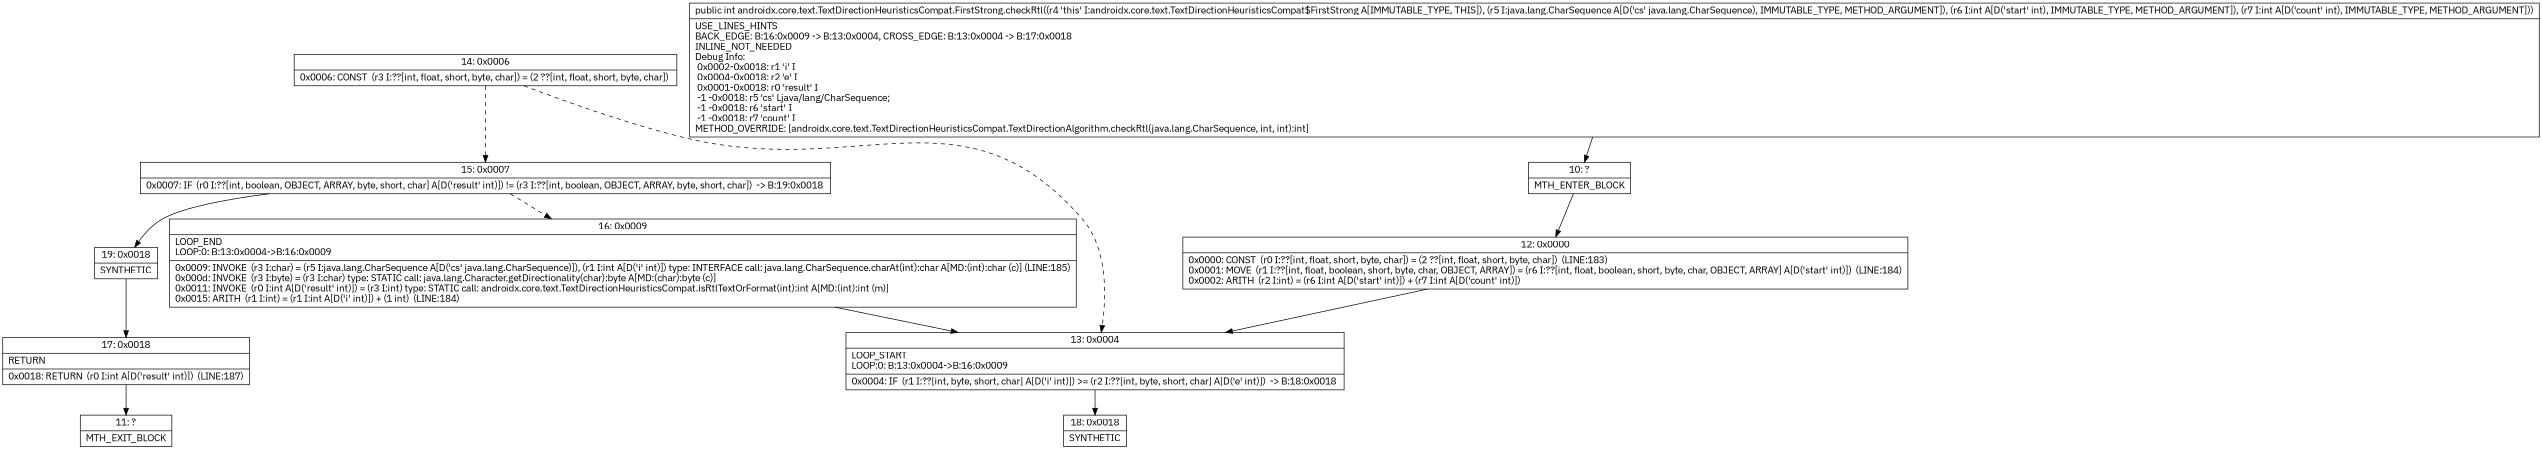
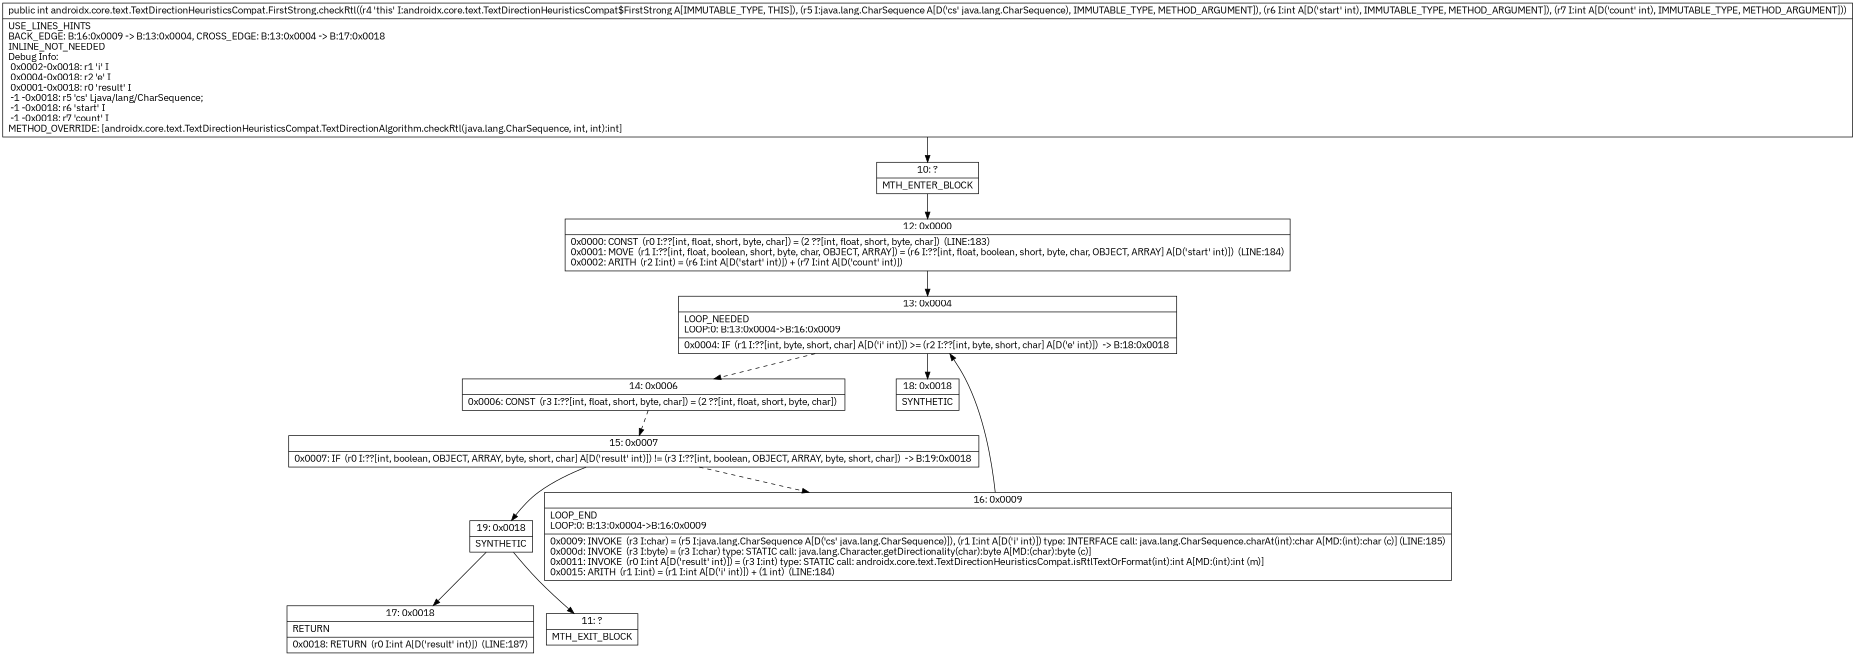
  digraph {
    fontname="IBM Plex Sans"
    node [fontname="IBM Plex Sans" shape=record]
    edge [fontname="IBM Plex Sans"]
    n1 [label="{10\:\ ?|MTH_ENTER_BLOCK\l}"]
    n2 [label="{12\:\ 0x0000|0x0000: CONST  (r0 I:??[int, float, short, byte, char]) = (2 ??[int, float, short, byte, char])  (LINE:183)\l0x0001: MOVE  (r1 I:??[int, float, boolean, short, byte, char, OBJECT, ARRAY]) = (r6 I:??[int, float, boolean, short, byte, char, OBJECT, ARRAY] A[D('start' int)])  (LINE:184)\l0x0002: ARITH  (r2 I:int) = (r6 I:int A[D('start' int)]) + (r7 I:int A[D('count' int)]) \l}"]
-   n3 [label="{13\:\ 0x0004|LOOP_START\lLOOP:0: B:13:0x0004\-\>B:16:0x0009\l|0x0004: IF  (r1 I:??[int, byte, short, char] A[D('i' int)]) \>= (r2 I:??[int, byte, short, char] A[D('e' int)])  \-\> B:18:0x0018 \l}"]
+   n3 [label="{13\:\ 0x0004|LOOP_NEEDED\lLOOP:0: B:13:0x0004\-\>B:16:0x0009\l|0x0004: IF  (r1 I:??[int, byte, short, char] A[D('i' int)]) \>= (r2 I:??[int, byte, short, char] A[D('e' int)])  \-\> B:18:0x0018 \l}"]
    n4 [label="{14\:\ 0x0006|0x0006: CONST  (r3 I:??[int, float, short, byte, char]) = (2 ??[int, float, short, byte, char]) \l}"]
    n5 [label="{18\:\ 0x0018|SYNTHETIC\l}"]
    n6 [label="{15\:\ 0x0007|0x0007: IF  (r0 I:??[int, boolean, OBJECT, ARRAY, byte, short, char] A[D('result' int)]) != (r3 I:??[int, boolean, OBJECT, ARRAY, byte, short, char])  \-\> B:19:0x0018 \l}"]
    n7 [label="{16\:\ 0x0009|LOOP_END\lLOOP:0: B:13:0x0004\-\>B:16:0x0009\l|0x0009: INVOKE  (r3 I:char) = (r5 I:java.lang.CharSequence A[D('cs' java.lang.CharSequence)]), (r1 I:int A[D('i' int)]) type: INTERFACE call: java.lang.CharSequence.charAt(int):char A[MD:(int):char (c)] (LINE:185)\l0x000d: INVOKE  (r3 I:byte) = (r3 I:char) type: STATIC call: java.lang.Character.getDirectionality(char):byte A[MD:(char):byte (c)]\l0x0011: INVOKE  (r0 I:int A[D('result' int)]) = (r3 I:int) type: STATIC call: androidx.core.text.TextDirectionHeuristicsCompat.isRtlTextOrFormat(int):int A[MD:(int):int (m)]\l0x0015: ARITH  (r1 I:int) = (r1 I:int A[D('i' int)]) + (1 int)  (LINE:184)\l}"]
    n8 [label="{19\:\ 0x0018|SYNTHETIC\l}"]
    n9 [label="{17\:\ 0x0018|RETURN\l|0x0018: RETURN  (r0 I:int A[D('result' int)])  (LINE:187)\l}"]
    n10 [label="{11\:\ ?|MTH_EXIT_BLOCK\l}"]
    n11 [label="{public int androidx.core.text.TextDirectionHeuristicsCompat.FirstStrong.checkRtl((r4 'this' I:androidx.core.text.TextDirectionHeuristicsCompat$FirstStrong A[IMMUTABLE_TYPE, THIS]), (r5 I:java.lang.CharSequence A[D('cs' java.lang.CharSequence), IMMUTABLE_TYPE, METHOD_ARGUMENT]), (r6 I:int A[D('start' int), IMMUTABLE_TYPE, METHOD_ARGUMENT]), (r7 I:int A[D('count' int), IMMUTABLE_TYPE, METHOD_ARGUMENT]))  | USE_LINES_HINTS\lBACK_EDGE: B:16:0x0009 \-\> B:13:0x0004, CROSS_EDGE: B:13:0x0004 \-\> B:17:0x0018\lINLINE_NOT_NEEDED\lDebug Info:\l  0x0002\-0x0018: r1 'i' I\l  0x0004\-0x0018: r2 'e' I\l  0x0001\-0x0018: r0 'result' I\l  \-1 \-0x0018: r5 'cs' Ljava\/lang\/CharSequence;\l  \-1 \-0x0018: r6 'start' I\l  \-1 \-0x0018: r7 'count' I\lMETHOD_OVERRIDE: [androidx.core.text.TextDirectionHeuristicsCompat.TextDirectionAlgorithm.checkRtl(java.lang.CharSequence, int, int):int]\l}"]
    n1 -> n2
    n2 -> n3
-   n4 -> n3 [style=dashed]
+   n3 -> n4 [style=dashed]
    n3 -> n5
    n4 -> n6 [style=dashed]
    n6 -> n7 [style=dashed]
    n6 -> n8
    n7 -> n3
    n8 -> n9
-   n9 -> n10
+   n8 -> n10
    n11 -> n1
  }
